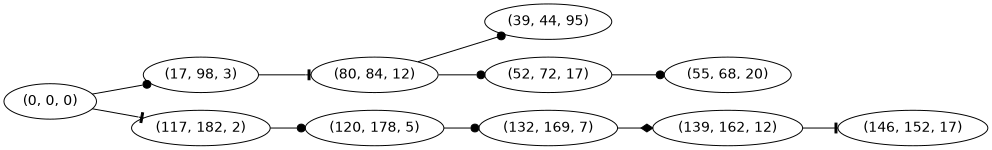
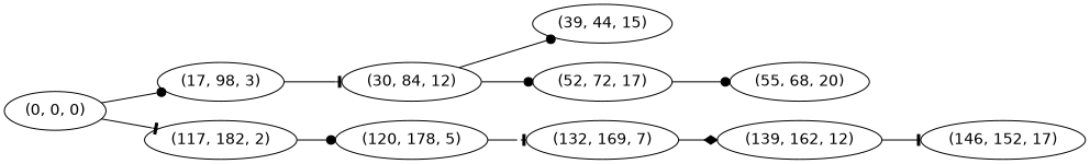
  digraph {
    fontname="DejaVu Sans"
    rankdir=LR
    node [fontname="DejaVu Sans"]
    edge [arrowhead=dot fontname="DejaVu Sans"]
    "(0, 0, 0)"
    "(17, 98, 3)"
    "(117, 182, 2)"
-   "(30, 84, 12)" [label="(80, 84, 12)"]
+   "(30, 84, 12)"
    "(120, 178, 5)"
-   "(39, 44, 15)" [label="(39, 44, 95)"]
+   "(39, 44, 15)"
    "(52, 72, 17)"
    n8 [label="(55, 68, 20)"]
    "(132, 169, 7)"
    "(139, 162, 12)"
    "(146, 152, 17)"
    "(0, 0, 0)" -> "(17, 98, 3)"
    "(0, 0, 0)" -> "(117, 182, 2)" [arrowhead=tee]
    "(17, 98, 3)" -> "(30, 84, 12)" [arrowhead=tee]
    "(117, 182, 2)" -> "(120, 178, 5)"
    "(30, 84, 12)" -> "(39, 44, 15)"
    "(30, 84, 12)" -> "(52, 72, 17)"
-   "(120, 178, 5)" -> "(132, 169, 7)"
+   "(120, 178, 5)" -> "(132, 169, 7)" [arrowhead=tee]
    "(52, 72, 17)" -> n8
    "(132, 169, 7)" -> "(139, 162, 12)" [arrowhead=diamond]
    "(139, 162, 12)" -> "(146, 152, 17)" [arrowhead=tee]
  }
